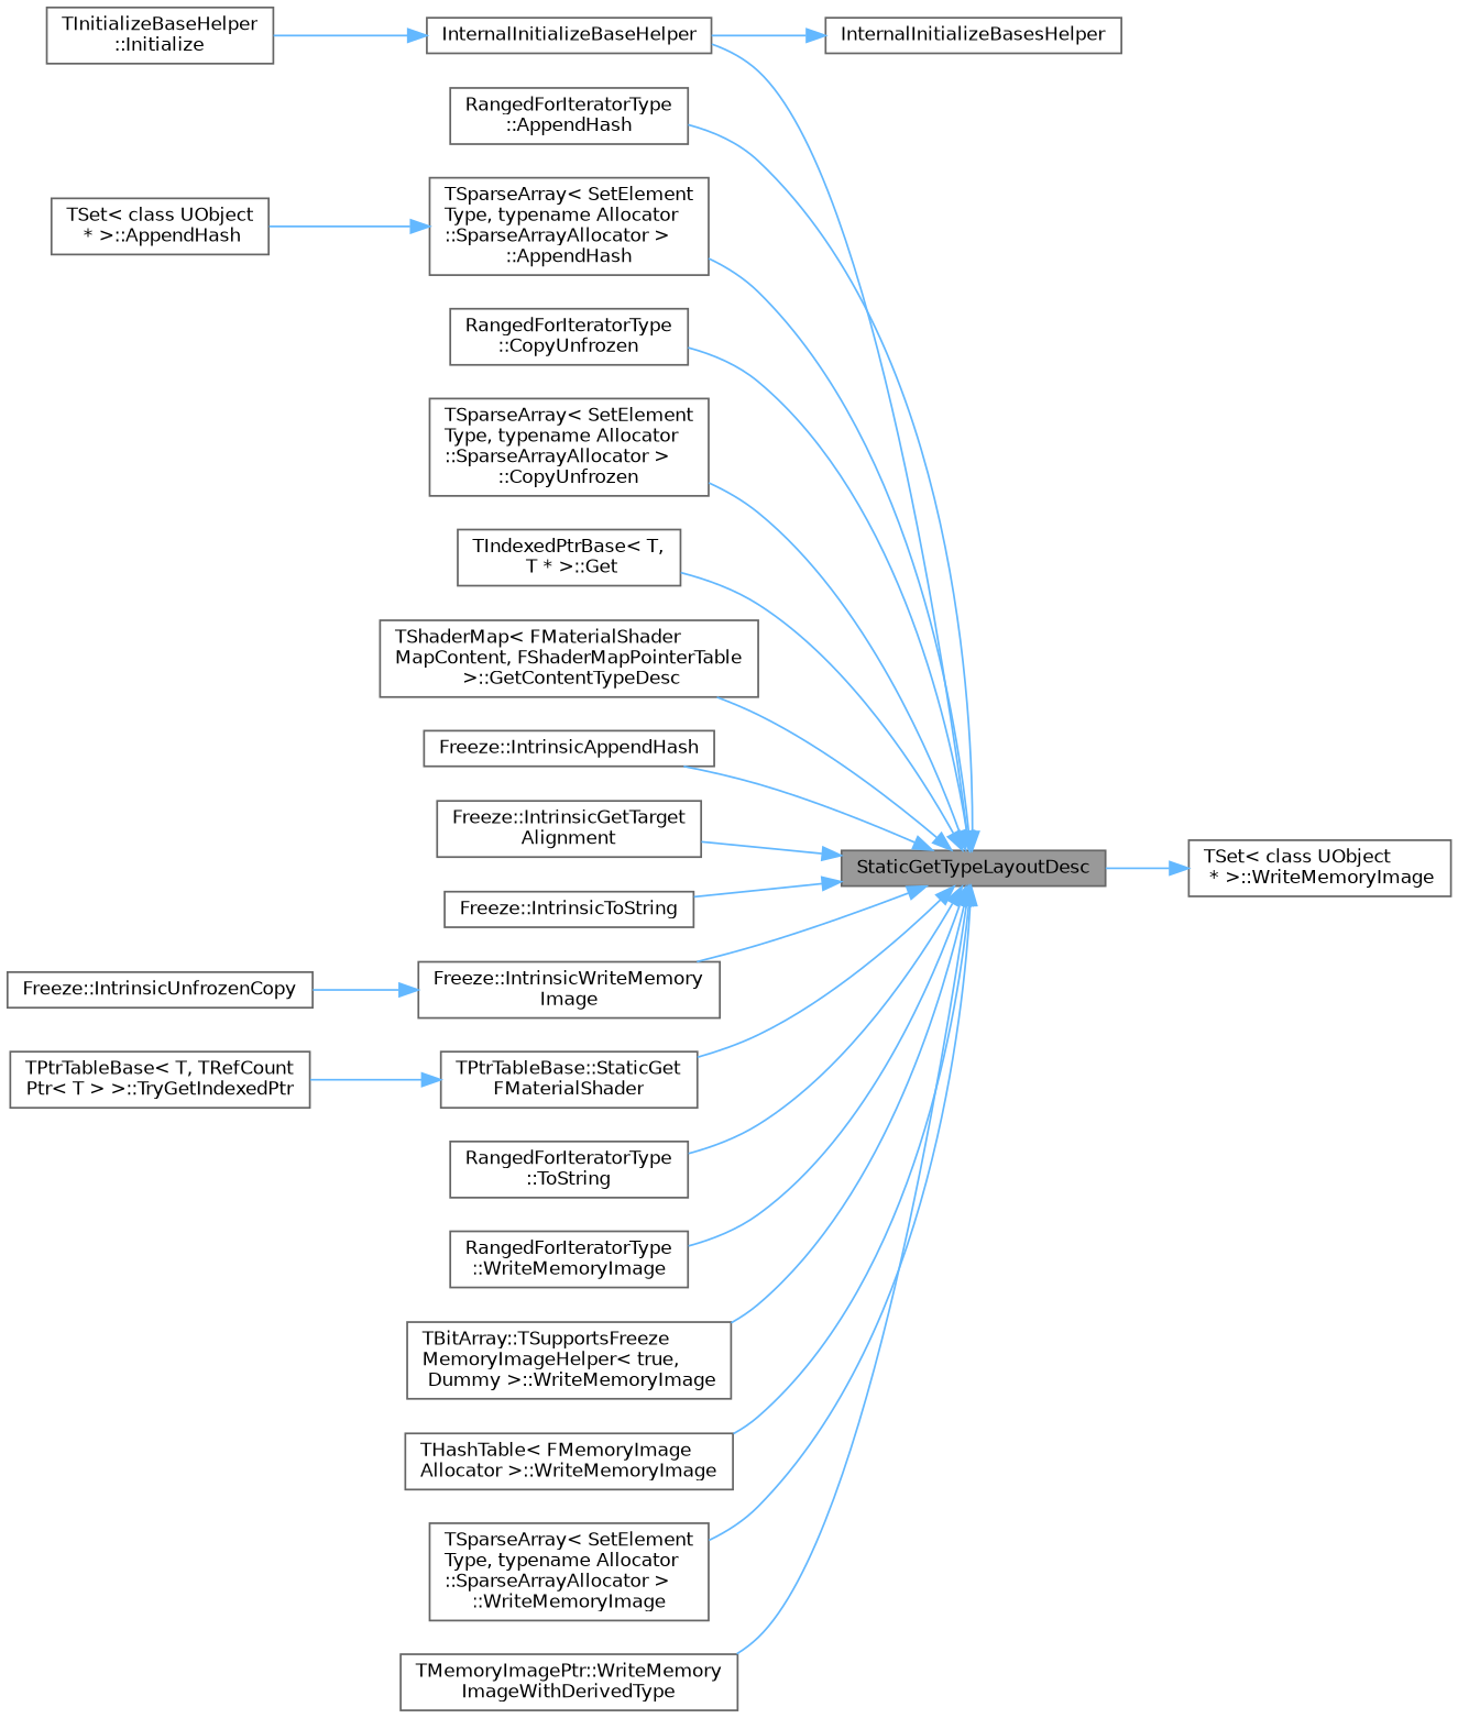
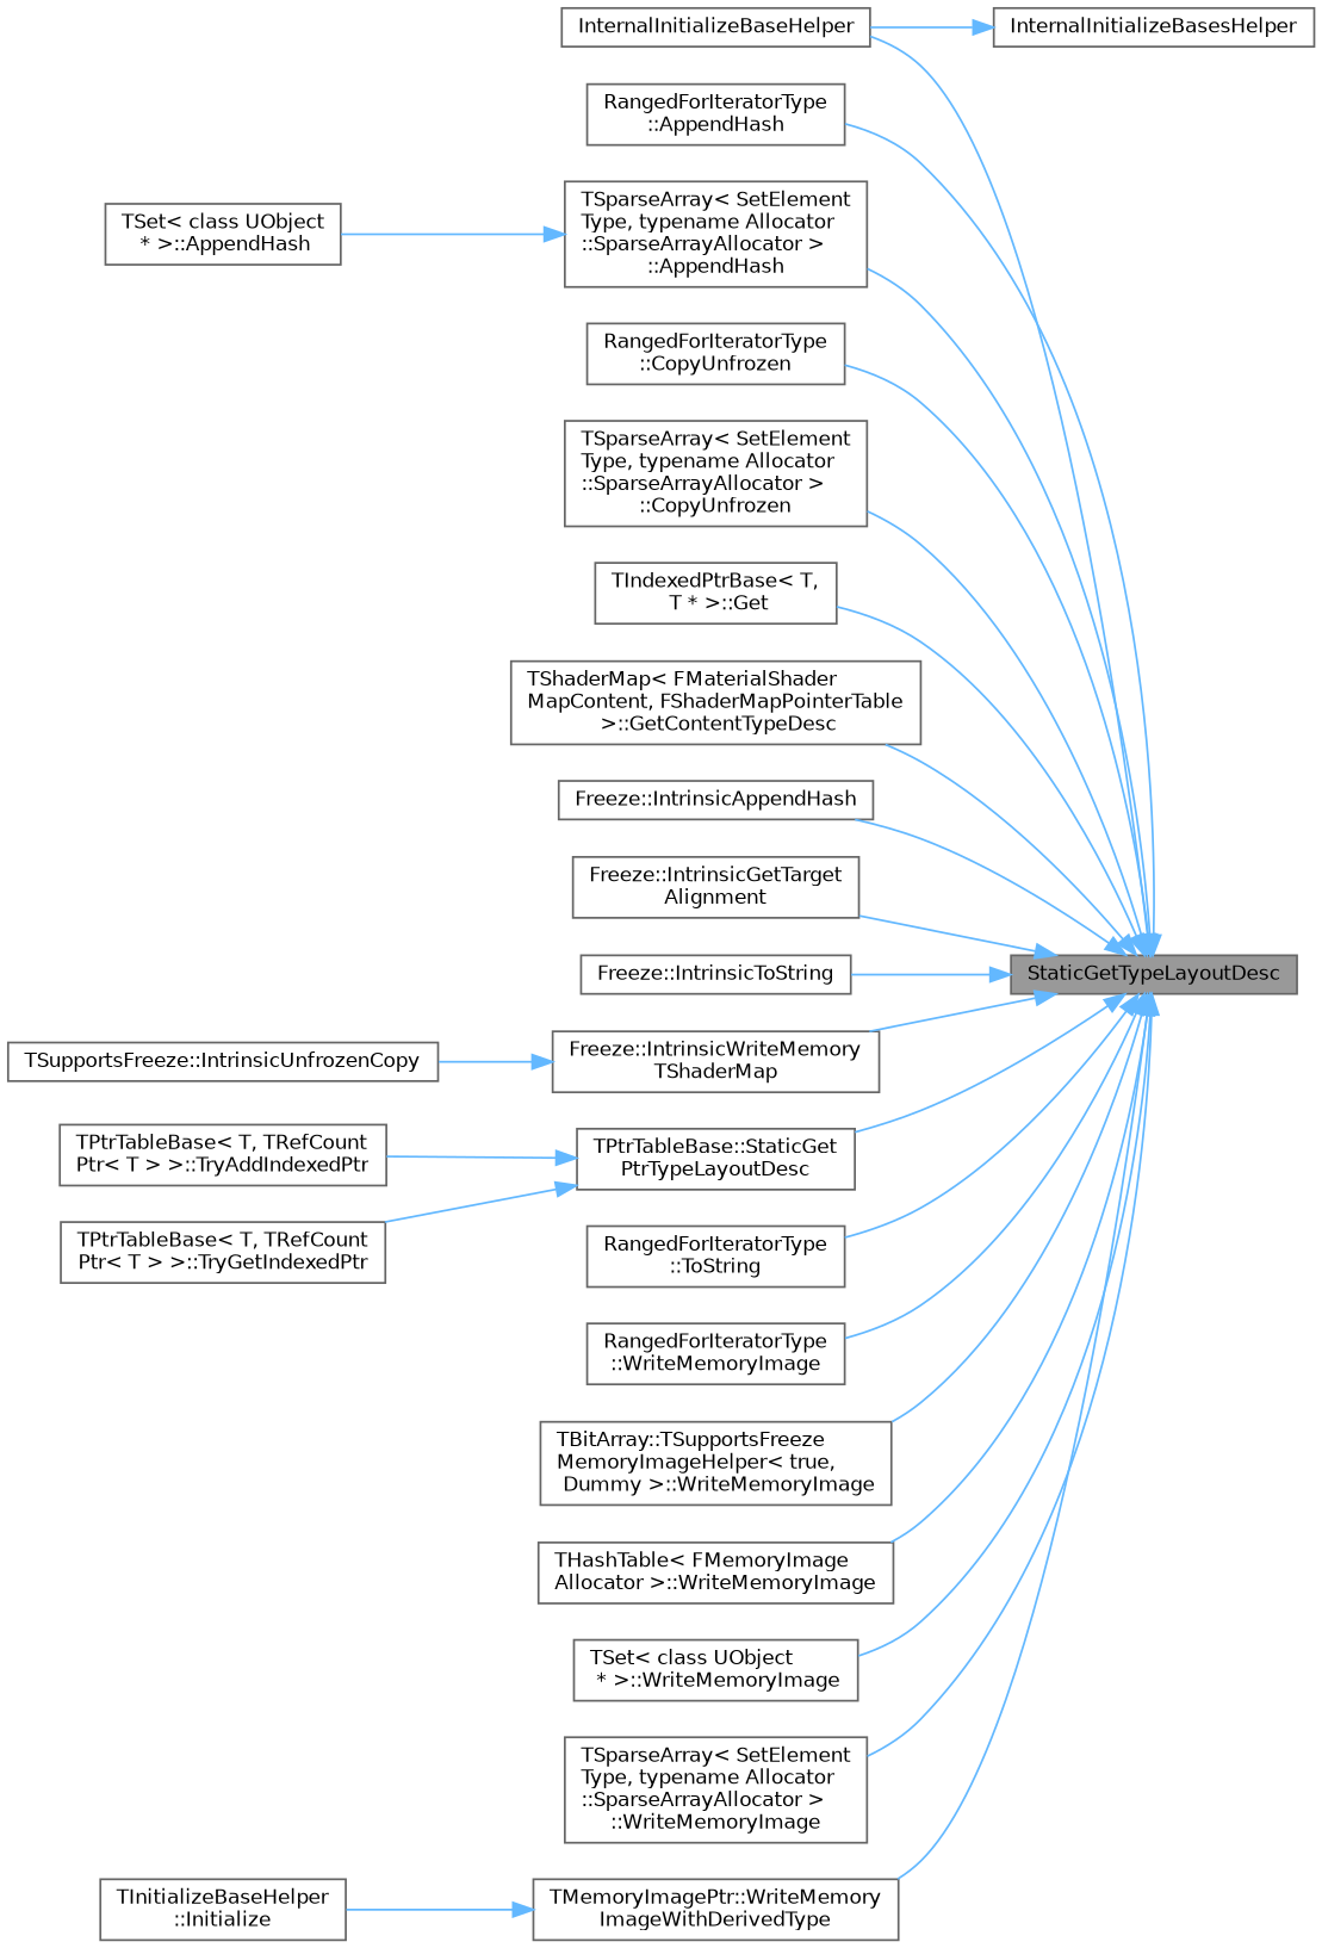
  digraph {
    rankdir=RL
    node [color=grey40 fillcolor=white fontname=Helvetica fontsize=10 shape=box style=filled]
    edge [color=steelblue1 dir=back fontname=Helvetica fontsize=10 labelfontname=Helvetica labelfontsize=10 style=solid]
    n1 [color=gray40 fillcolor=grey60 fontcolor=black height=0.2 label=StaticGetTypeLayoutDesc width=0.4]
    n2 [height=0.2 label="RangedForIteratorType\l::AppendHash" width=0.4]
    n3 [height=0.2 label="TSparseArray\< SetElement\lType, typename Allocator\l::SparseArrayAllocator \>\l::AppendHash" width=0.4]
    n4 [height=0.2 label="RangedForIteratorType\l::CopyUnfrozen" width=0.4]
    n5 [height=0.2 label="TSparseArray\< SetElement\lType, typename Allocator\l::SparseArrayAllocator \>\l::CopyUnfrozen" width=0.4]
    n6 [height=0.2 label="TIndexedPtrBase\< T,\l T * \>::Get" width=0.4]
    n7 [height=0.2 label="TShaderMap\< FMaterialShader\lMapContent, FShaderMapPointerTable\l \>::GetContentTypeDesc" width=0.4]
    n8 [height=0.2 label=InternalInitializeBaseHelper width=0.4]
    n9 [height=0.2 label="Freeze::IntrinsicAppendHash" width=0.4]
    n10 [height=0.2 label="Freeze::IntrinsicGetTarget\lAlignment" width=0.4]
    n11 [height=0.2 label="Freeze::IntrinsicToString" width=0.4]
-   n12 [height=0.2 label="Freeze::IntrinsicWriteMemory\lImage" width=0.4]
-   n13 [height=0.2 label="TPtrTableBase::StaticGet\lFMaterialShader" width=0.4]
+   n12 [height=0.2 label="Freeze::IntrinsicWriteMemory\lTShaderMap" width=0.4]
+   n13 [height=0.2 label="TPtrTableBase::StaticGet\lPtrTypeLayoutDesc" width=0.4]
    n14 [height=0.2 label="RangedForIteratorType\l::ToString" width=0.4]
    n15 [height=0.2 label="RangedForIteratorType\l::WriteMemoryImage" width=0.4]
    n16 [height=0.2 label="TBitArray::TSupportsFreeze\lMemoryImageHelper\< true,\l Dummy \>::WriteMemoryImage" width=0.4]
    n17 [height=0.2 label="THashTable\< FMemoryImage\lAllocator \>::WriteMemoryImage" width=0.4]
    n18 [height=0.2 label="TSet\< class UObject\l * \>::WriteMemoryImage" width=0.4]
    n19 [height=0.2 label="TSparseArray\< SetElement\lType, typename Allocator\l::SparseArrayAllocator \>\l::WriteMemoryImage" width=0.4]
    n20 [height=0.2 label="TMemoryImagePtr::WriteMemory\lImageWithDerivedType" width=0.4]
    n21 [height=0.2 label="TSet\< class UObject\l * \>::AppendHash" width=0.4]
    n22 [height=0.2 label="TInitializeBaseHelper\l::Initialize" width=0.4]
-   n23 [height=0.2 label="Freeze::IntrinsicUnfrozenCopy" width=0.4]
+   n23 [height=0.2 label="TSupportsFreeze::IntrinsicUnfrozenCopy" width=0.4]
+   n24 [height=0.2 label="TPtrTableBase\< T, TRefCount\lPtr\< T \> \>::TryAddIndexedPtr" width=0.4]
    n25 [height=0.2 label="TPtrTableBase\< T, TRefCount\lPtr\< T \> \>::TryGetIndexedPtr" width=0.4]
    n26 [height=0.2 label=InternalInitializeBasesHelper width=0.4]
    n1 -> n2
    n1 -> n3
    n1 -> n4
    n1 -> n5
    n1 -> n6
    n1 -> n7
    n1 -> n8
    n1 -> n9
    n1 -> n10
    n1 -> n11
    n1 -> n12
    n1 -> n13
    n1 -> n14
    n1 -> n15
    n1 -> n16
    n1 -> n17
-   n18 -> n1
+   n1 -> n18
    n1 -> n19
    n1 -> n20
    n3 -> n21
-   n8 -> n22
+   n20 -> n22
    n12 -> n23
+   n13 -> n24
    n13 -> n25
    n26 -> n8
  }
